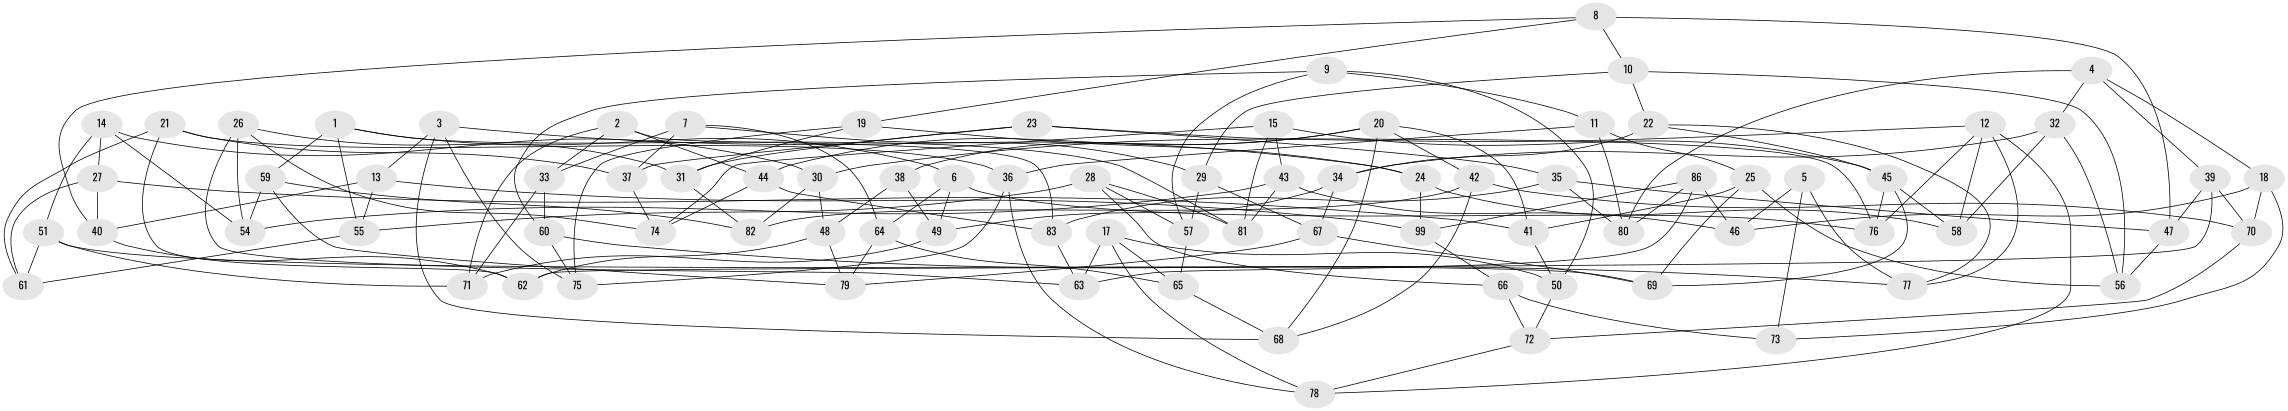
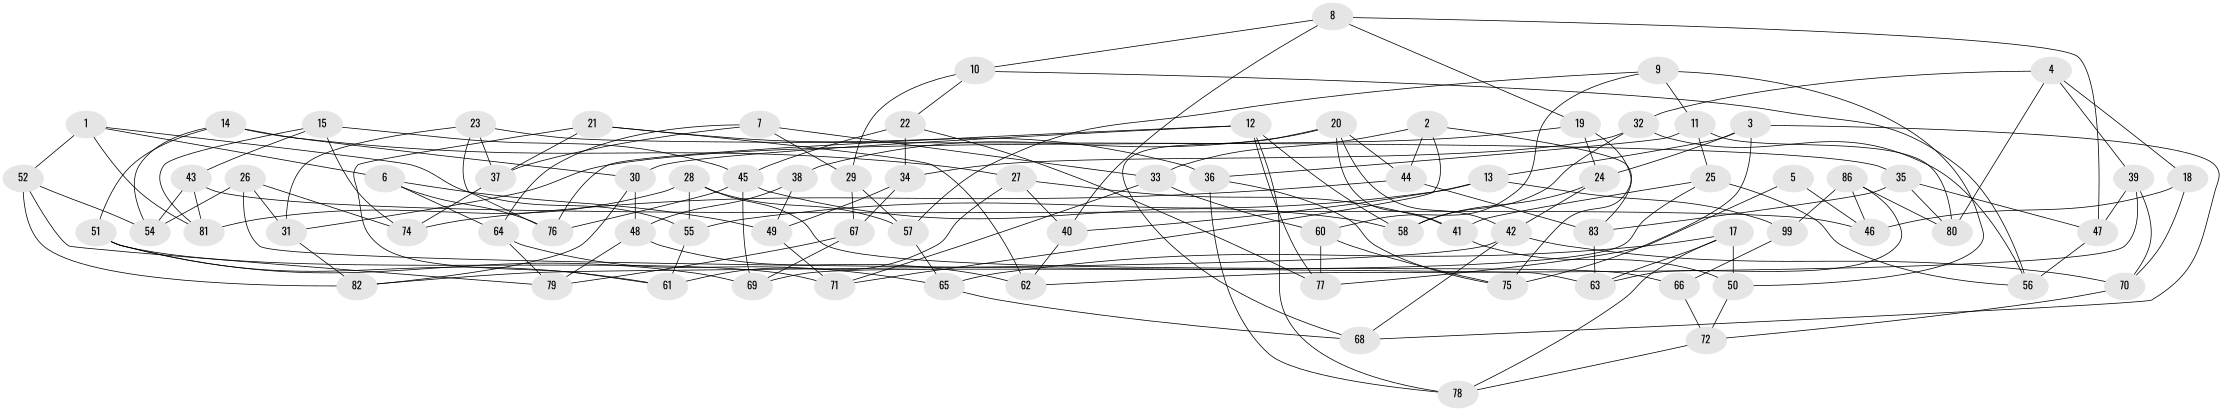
  graph {
    fontname=Oswald
    node [color=gray90 fontname=Oswald style=filled]
    edge [fontname=Oswald]
    1
    6
-   52 [label=59]
+   52
    55
    81
    49
    64
    76
    54
    82
    79
    61
    2
    33
    44
    n16 [label=83]
    71
    60
    74
    63
    3
    13
    24
    68
    75
    40
    n27 [label=99]
    58
    4
    18
    32
    39
    80
    46
-   73
    70
    56
    34
    47
    62
    5
    77
    65
    7
    29
    37
    57
    67
    8
    10
    19
    22
    31
    9
    11
    50
    25
    36
    72
    45
    41
    69
    78
    12
    30
    48
    66
    14
    27
    51
    15
    43
    n73 [label=86]
    17
    20
    38
    42
    21
    23
    35
    26
    28
    1 -- 6
    1 -- 52
    1 -- 55
    1 -- 81
    6 -- 49
    6 -- 64
    6 -- 76
    52 -- 54
    52 -- 82
    52 -- 79
    55 -- 61
    49 -- 71
    64 -- 79
    64 -- 65
    2 -- 33
    2 -- 44
    2 -- n16
    2 -- 71
    33 -- 71
    33 -- 60
    44 -- n16
    44 -- 74
    n16 -- 63
    60 -- 75
    60 -- 77
    3 -- 13
    3 -- 24
    3 -- 68
    3 -- 75
    13 -- 55
    13 -- 40
    13 -- n27
-   24 -- n27
+   24 -- 42
    24 -- 58
    40 -- 62
    n27 -- 66
    4 -- 18
    4 -- 32
    4 -- 39
    4 -- 80
    18 -- 46
-   18 -- 73
    18 -- 70
    32 -- 58
    32 -- 56
    32 -- 34
    39 -- 70
    39 -- 47
    39 -- 62
    70 -- 72
    34 -- 49
    34 -- 67
    47 -- 56
    5 -- 46
-   5 -- 73
    5 -- 77
    65 -- 68
    7 -- 64
    7 -- 33
    7 -- 29
    7 -- 37
    29 -- 57
    29 -- 67
    37 -- 74
    57 -- 65
    67 -- 79
    67 -- 69
    8 -- 40
    8 -- 47
    8 -- 10
    8 -- 19
    10 -- 56
    10 -- 29
    10 -- 22
    19 -- 24
    19 -- 75
    19 -- 31
    22 -- 34
    22 -- 77
    22 -- 45
    31 -- 82
    9 -- 60
    9 -- 57
    9 -- 11
    9 -- 50
    11 -- 80
    11 -- 25
    11 -- 36
    50 -- 72
    25 -- 56
    25 -- 41
    25 -- 69
    36 -- 75
    36 -- 78
    72 -- 78
    45 -- 76
    45 -- 58
    45 -- 69
    41 -- 50
    12 -- 76
    12 -- 58
    12 -- 77
    12 -- 78
    12 -- 30
    30 -- 82
    30 -- 48
    48 -- 79
    48 -- 62
-   66 -- 73
    66 -- 72
    14 -- 54
    14 -- 30
    14 -- 27
    14 -- 51
    27 -- 61
    27 -- 40
    27 -- 41
    51 -- 61
    51 -- 71
    51 -- 69
    15 -- 81
    15 -- 74
    15 -- 45
    15 -- 43
    43 -- 81
    43 -- 54
    43 -- 46
    n73 -- 63
    n73 -- n27
    n73 -- 80
    n73 -- 46
    17 -- 63
    17 -- 65
    17 -- 50
    17 -- 78
    20 -- 44
    20 -- 68
    20 -- 41
    20 -- 38
    20 -- 42
    38 -- 49
    38 -- 48
    42 -- 82
    42 -- 68
    42 -- 70
    21 -- 61
    21 -- 62
    21 -- 37
    21 -- 36
    23 -- 76
    23 -- 37
    23 -- 31
    23 -- 35
    35 -- n16
    35 -- 80
    35 -- 47
    26 -- 54
    26 -- 74
    26 -- 63
    26 -- 31
    28 -- 55
    28 -- 81
    28 -- 57
    28 -- 66
  }
